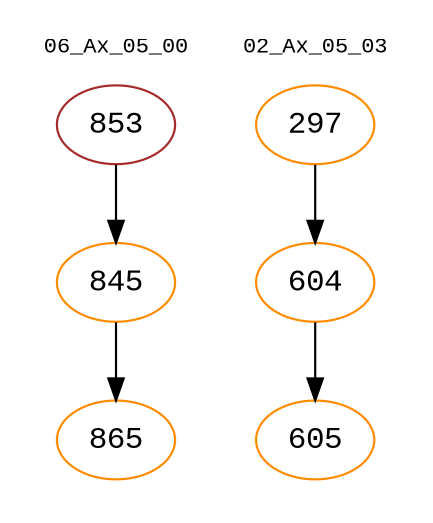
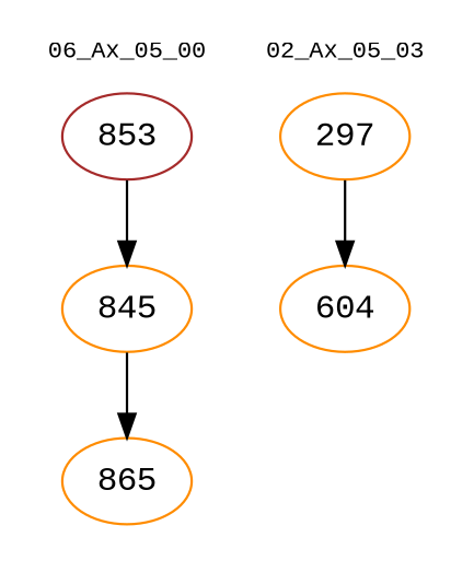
  digraph {
    fontname="Liberation Mono"
    node [color=darkorange fontname="Liberation Mono"]
    edge [color=black fontname="Liberation Mono"]
    n1 [color=brown label=853]
    n2 [label=845]
    n3 [label=865]
    n4 [label=297]
    n5 [label=604]
-   n6 [label=605]
    subgraph cluster_1 {
      color=white
      fontsize=10
      label="06_Ax_05_00"
      n1
      n2
      n3
    }
    subgraph cluster_2 {
      color=white
      fontsize=10
      label="02_Ax_05_03"
      n4
      n5
-     n6
    }
    n1 -> n2
    n2 -> n3
    n4 -> n5
-   n5 -> n6
  }
